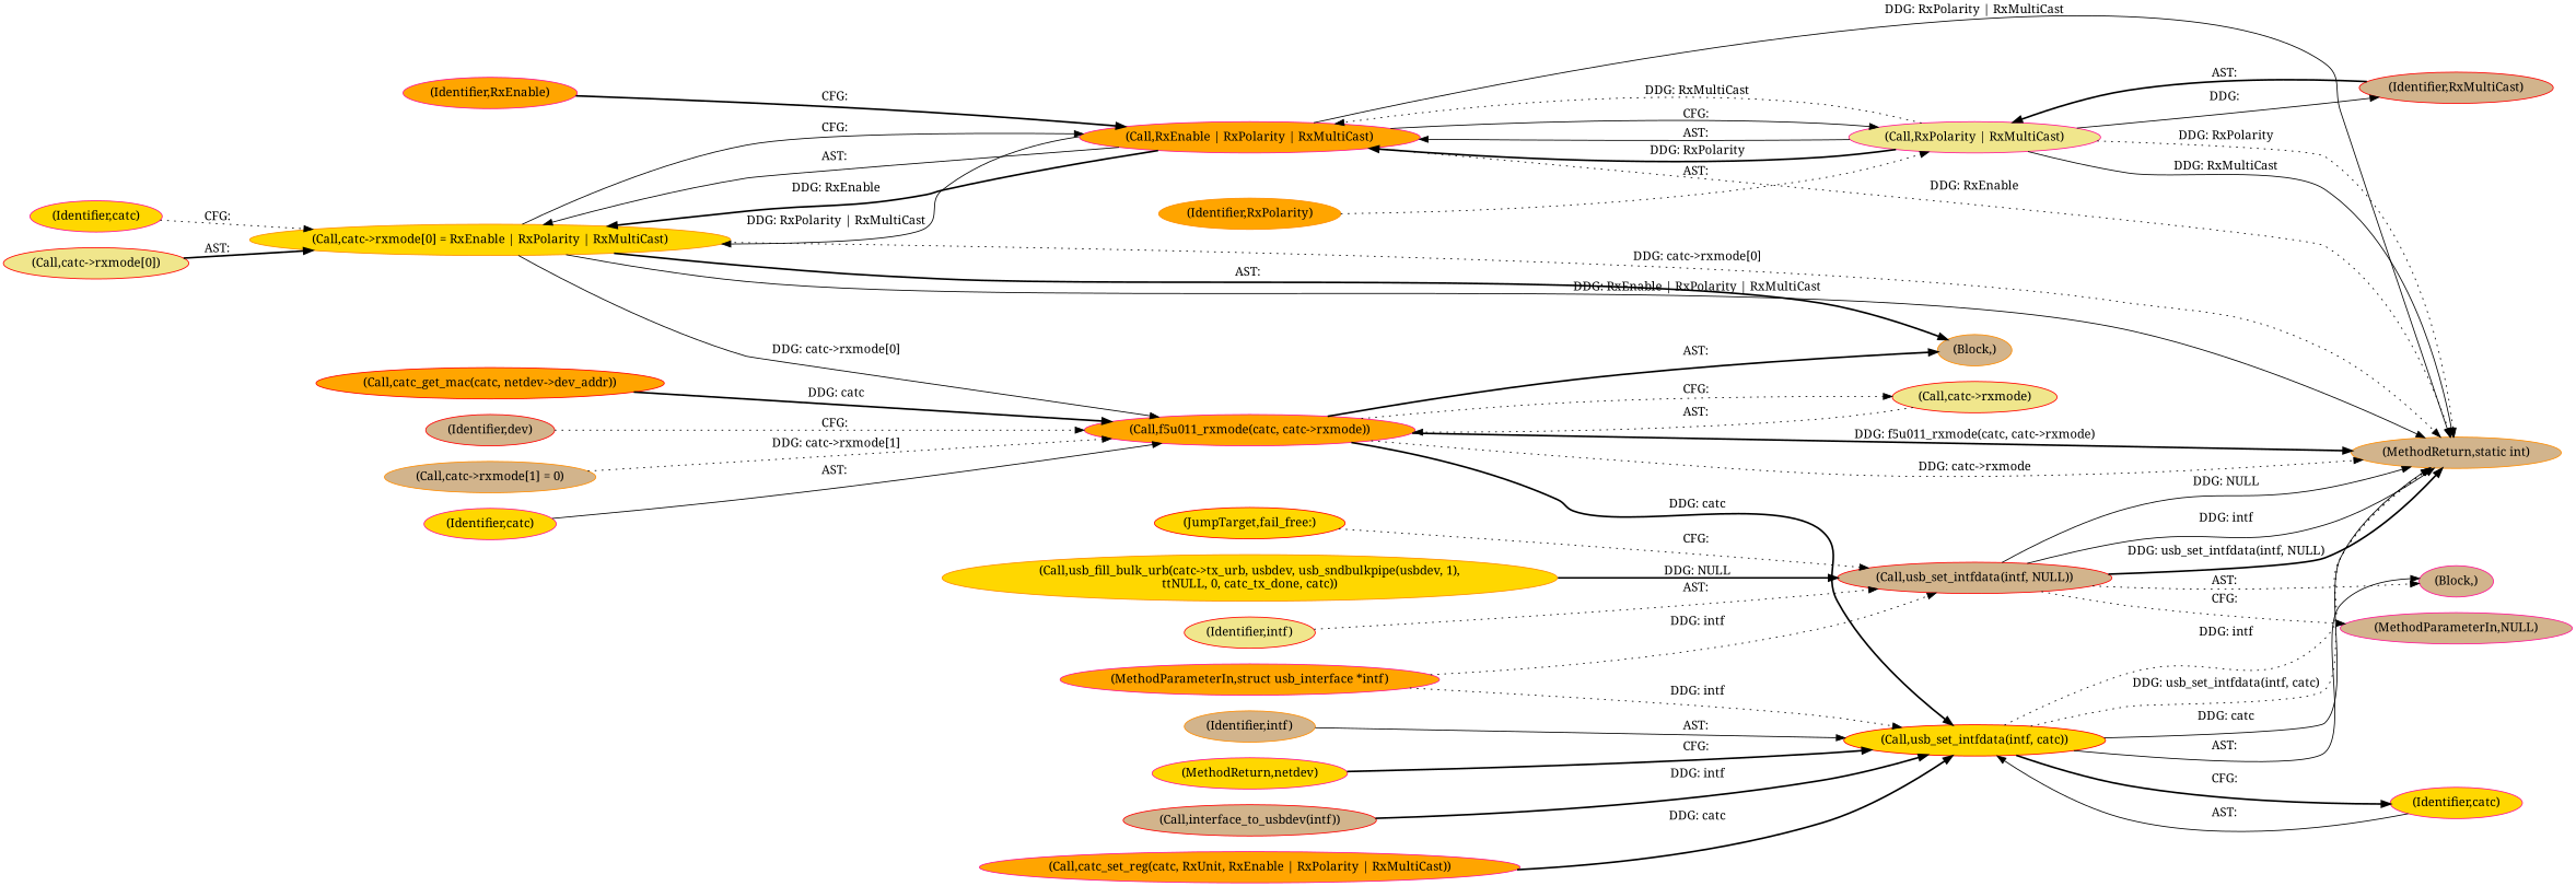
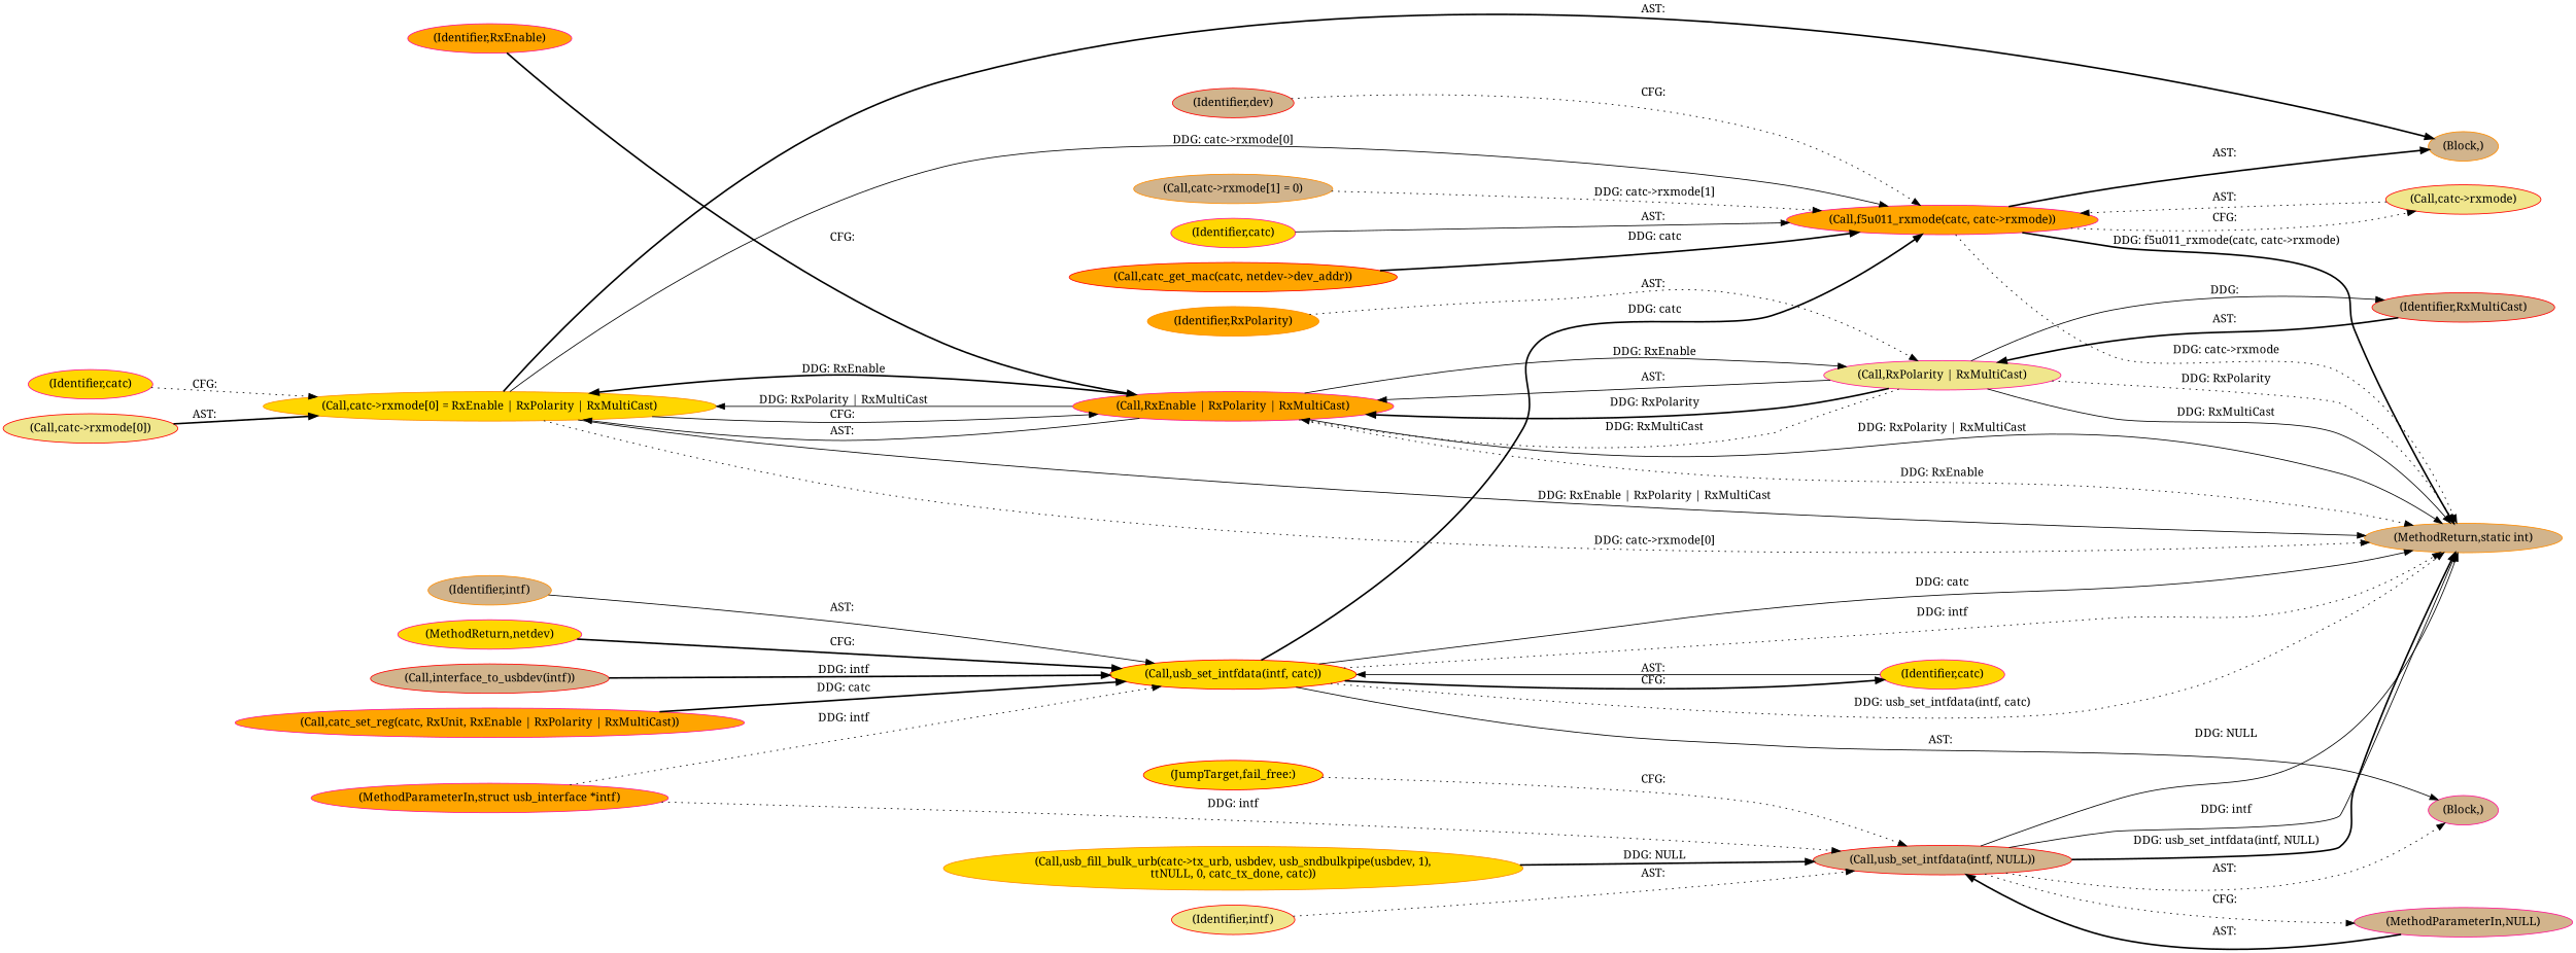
  digraph {
    fontname="Noto Serif"
    rankdir=LR
    node [color=deeppink fillcolor=tan fontname="Noto Serif" style=filled]
    edge [fontname="Noto Serif" style=dotted]
    n1 [color=darkorange fillcolor=gold label="(Call,catc->rxmode[0] = RxEnable | RxPolarity | RxMultiCast)"]
    n2 [fillcolor=orange label="(Call,RxEnable | RxPolarity | RxMultiCast)"]
    n3 [fillcolor=orange label="(Call,f5u011_rxmode(catc, catc->rxmode))"]
    n4 [color=darkorange label="(Block,)"]
    n5 [color=darkorange label="(MethodReturn,static int)"]
    n6 [fillcolor=khaki label="(Call,RxPolarity | RxMultiCast)"]
    n7 [color=red fillcolor=gold label="(Call,usb_set_intfdata(intf, catc))"]
    n8 [color=red fillcolor=khaki label="(Call,catc->rxmode)"]
    n9 [color=red label="(Identifier,RxMultiCast)"]
    n10 [fillcolor=gold label="(Identifier,catc)"]
    n11 [label="(Block,)"]
    n12 [color=red label="(Call,usb_set_intfdata(intf, NULL))"]
    n13 [label="(MethodParameterIn,NULL)"]
    n14 [fillcolor=gold label="(Identifier,catc)"]
    n15 [color=red fillcolor=khaki label="(Call,catc->rxmode[0])"]
    n16 [fillcolor=orange label="(MethodParameterIn,struct usb_interface *intf)"]
    n17 [color=darkorange label="(Identifier,intf)"]
    n18 [color=darkorange label="(Call,catc->rxmode[1] = 0)"]
    n19 [fillcolor=gold label="(MethodReturn,netdev)"]
    n20 [color=darkorange fillcolor=gold label="(Call,usb_fill_bulk_urb(catc->tx_urb, usbdev, usb_sndbulkpipe(usbdev, 1),\n\t\tNULL, 0, catc_tx_done, catc))"]
    n21 [fillcolor=gold label="(Identifier,catc)"]
    n22 [color=red label="(Call,interface_to_usbdev(intf))"]
    n23 [color=red fillcolor=orange label="(Call,catc_get_mac(catc, netdev->dev_addr))"]
    n24 [color=red fillcolor=khaki label="(Identifier,intf)"]
    n25 [color=red fillcolor=gold label="(JumpTarget,fail_free:)"]
    n26 [color=red label="(Identifier,dev)"]
    n27 [fillcolor=orange label="(Call,catc_set_reg(catc, RxUnit, RxEnable | RxPolarity | RxMultiCast))"]
    n28 [fillcolor=orange label="(Identifier,RxEnable)"]
    n29 [color=darkorange fillcolor=orange label="(Identifier,RxPolarity)"]
    n1 -> n2 [label="CFG: " style=solid]
    n1 -> n3 [label="DDG: catc->rxmode[0]" style=solid]
    n1 -> n4 [label="AST: " style=bold]
    n1 -> n5 [label="DDG: RxEnable | RxPolarity | RxMultiCast" style=solid]
    n1 -> n5 [label="DDG: catc->rxmode[0]"]
    n2 -> n1 [label="AST: " style=solid]
    n2 -> n1 [label="DDG: RxEnable" style=bold]
    n2 -> n1 [label="DDG: RxPolarity | RxMultiCast" style=solid]
    n2 -> n5 [label="DDG: RxPolarity | RxMultiCast" style=solid]
    n2 -> n5 [label="DDG: RxEnable"]
-   n2 -> n6 [label="CFG: " style=solid]
+   n2 -> n6 [label="DDG: RxEnable" style=solid]
    n3 -> n4 [label="AST: " style=bold]
    n3 -> n5 [label="DDG: catc->rxmode"]
    n3 -> n5 [label="DDG: f5u011_rxmode(catc, catc->rxmode)" style=bold]
-   n3 -> n7 [label="DDG: catc" style=bold]
+   n7 -> n3 [label="DDG: catc" style=bold]
    n3 -> n8 [label="CFG: "]
    n6 -> n2 [label="AST: " style=solid]
    n6 -> n2 [label="DDG: RxPolarity" style=bold]
    n6 -> n2 [label="DDG: RxMultiCast"]
    n6 -> n5 [label="DDG: RxPolarity"]
    n6 -> n5 [label="DDG: RxMultiCast" style=solid]
    n6 -> n9 [label="DDG: " style=solid]
    n7 -> n5 [label="DDG: intf"]
    n7 -> n5 [label="DDG: usb_set_intfdata(intf, catc)"]
    n7 -> n5 [label="DDG: catc" style=solid]
    n7 -> n10 [label="CFG: " style=bold]
    n7 -> n11 [label="AST: " style=solid]
    n8 -> n3 [label="AST: "]
    n9 -> n6 [label="AST: " style=bold]
    n10 -> n7 [label="AST: " style=solid]
    n12 -> n5 [label="DDG: NULL" style=solid]
    n12 -> n5 [label="DDG: intf" style=solid]
    n12 -> n5 [label="DDG: usb_set_intfdata(intf, NULL)" style=bold]
    n12 -> n11 [label="AST: "]
    n12 -> n13 [label="CFG: "]
+   n13 -> n12 [label="AST: " style=bold]
    n14 -> n1 [label="CFG: "]
    n15 -> n1 [label="AST: " style=bold]
    n16 -> n7 [label="DDG: intf"]
    n16 -> n12 [label="DDG: intf"]
    n17 -> n7 [label="AST: " style=solid]
    n18 -> n3 [label="DDG: catc->rxmode[1]"]
    n19 -> n7 [label="CFG: " style=bold]
    n20 -> n12 [label="DDG: NULL" style=bold]
    n21 -> n3 [label="AST: " style=solid]
    n22 -> n7 [label="DDG: intf" style=bold]
    n23 -> n3 [label="DDG: catc" style=bold]
    n24 -> n12 [label="AST: "]
    n25 -> n12 [label="CFG: "]
    n26 -> n3 [label="CFG: "]
    n27 -> n7 [label="DDG: catc" style=bold]
    n28 -> n2 [label="CFG: " style=bold]
    n29 -> n6 [label="AST: "]
  }
